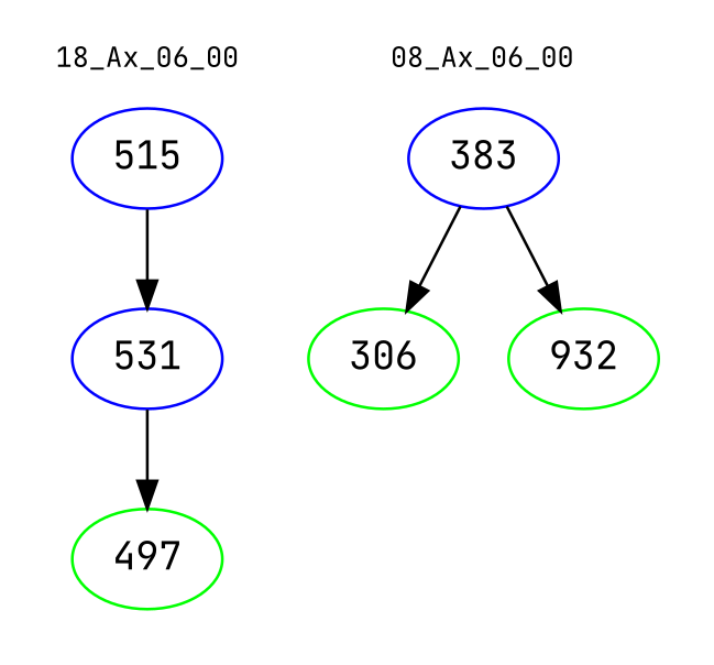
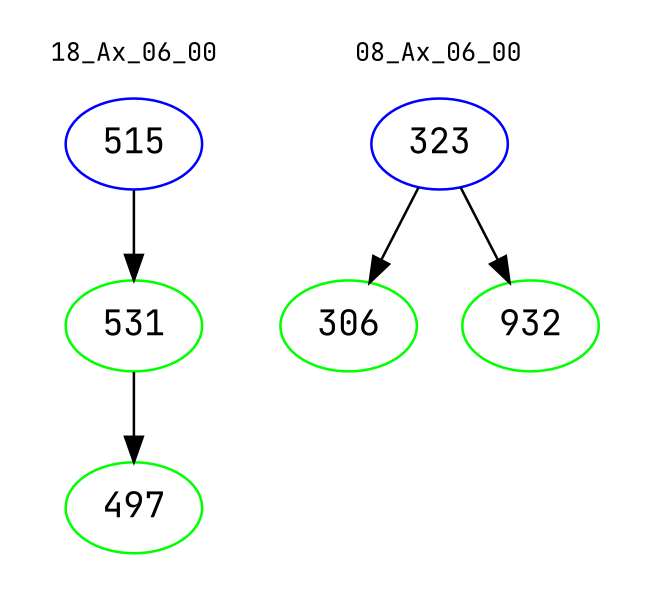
  digraph {
    fontname="JetBrains Mono"
    node [color=green fontname="JetBrains Mono"]
    edge [color=black fontname="JetBrains Mono"]
    n1 [color=blue label=515]
    n2 [label=497]
-   n3 [color=blue label=531]
-   n4 [color=blue label=383]
+   n3 [label=531]
+   n4 [color=blue label=323]
    n5 [label=306]
    n6 [label=932]
    subgraph cluster_1 {
      color=white
      fontsize=10
      label="18_Ax_06_00"
      n1
      n2
      n3
    }
    subgraph cluster_2 {
      color=white
      fontsize=10
      label="08_Ax_06_00"
      n4
      n5
      n6
    }
    n1 -> n3
    n3 -> n2
    n4 -> n5
    n4 -> n6
  }
